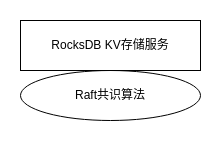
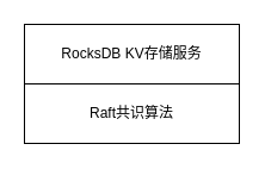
  <mxCell id="0" />
  <mxCell id="1" parent="0" />
- <mxCell id="2" value="Raft共识算法" style="ellipse;whiteSpace=wrap;html=1;" vertex="1" parent="1"><mxGeometry x="20" y="70" width="180" height="50" as="geometry" /></mxCell>
+ <mxCell id="2" value="Raft共识算法" style="rounded=0;whiteSpace=wrap;html=1;" vertex="1" parent="1"><mxGeometry x="20" y="70" width="180" height="50" as="geometry" /></mxCell>
  <mxCell id="3" value="RocksDB KV存储服务" style="rounded=0;whiteSpace=wrap;html=1;" vertex="1" parent="1"><mxGeometry x="20" y="20" width="180" height="50" as="geometry" /></mxCell>
